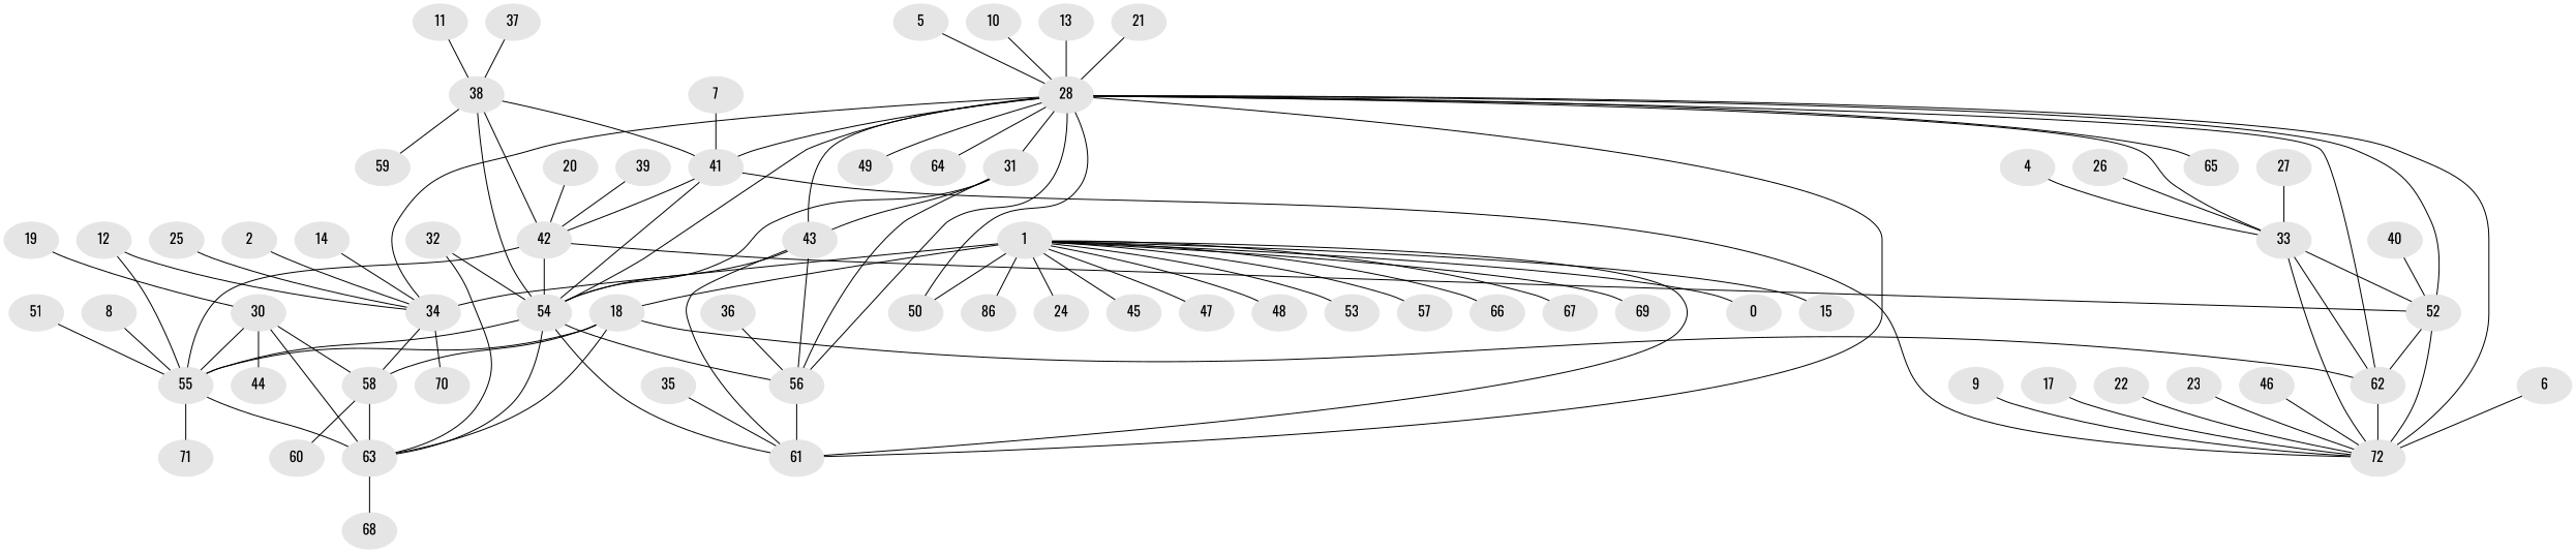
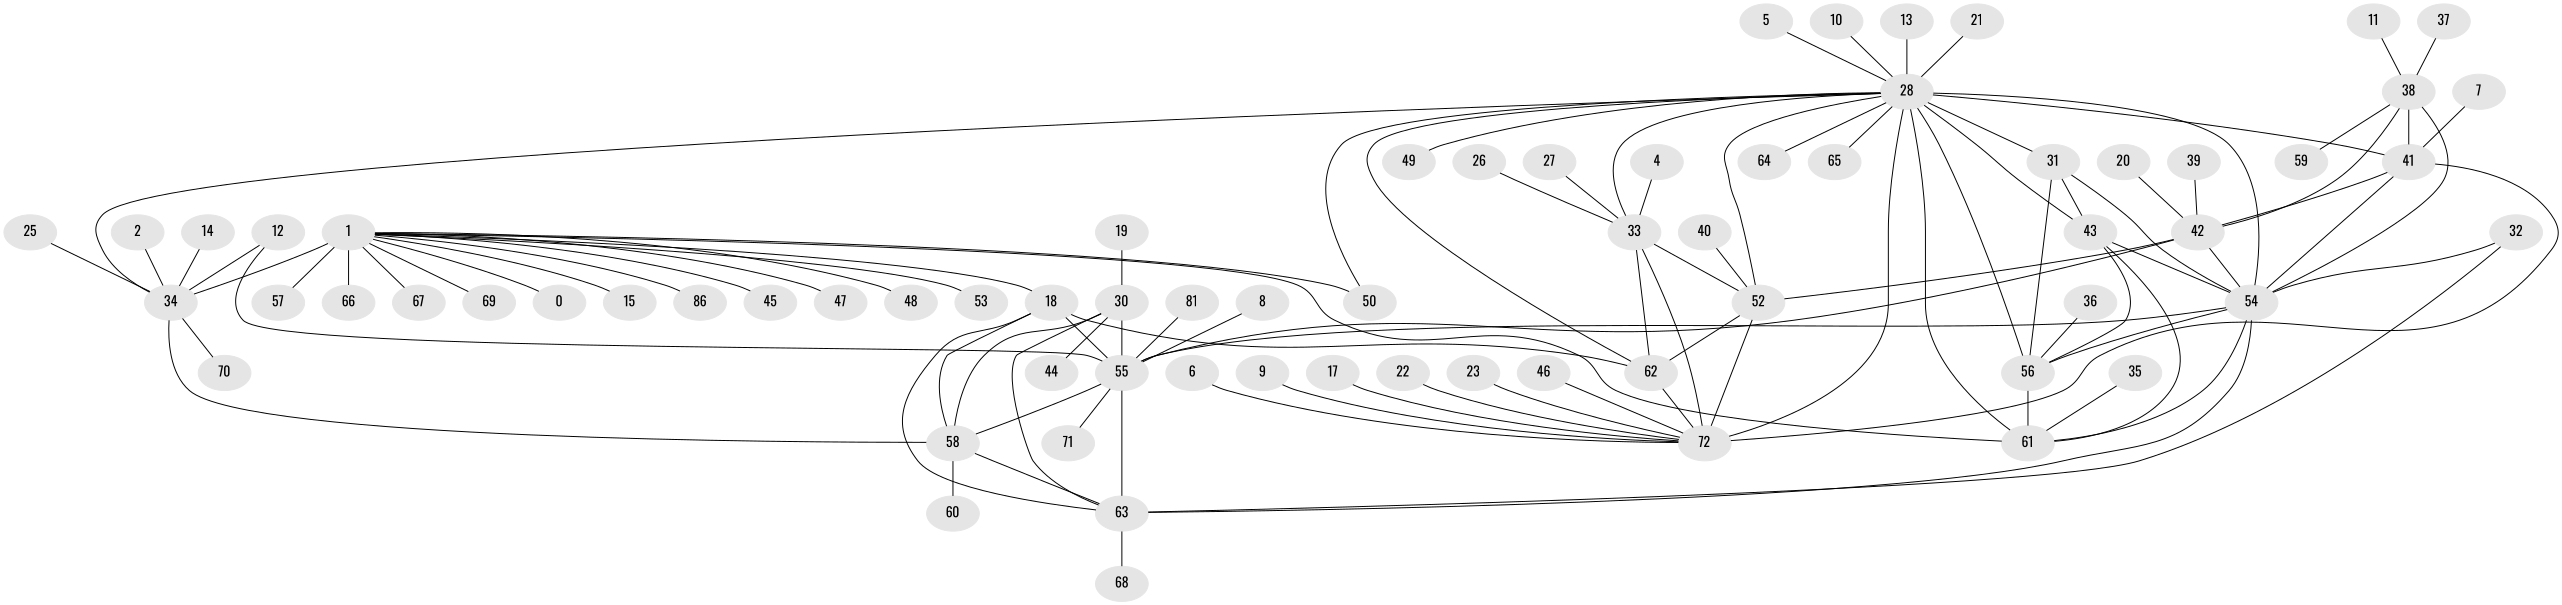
  graph {
    fontname=Oswald
    node [color=gray90 fontname=Oswald style=filled]
    edge [fontname=Oswald weight=1.0]
    n1 [label=0]
    1
    15
    n4 [label=86]
    18
-   24
    34
    45
    47
    48
    50
    53
    57
    61
    66
    67
    69
    55
    58
    62
    63
    70
    2
    4
    33
    72
    52
    5
    28
    41
    31
    43
    49
    54
    56
    64
    65
    6
    7
    42
    8
    71
    9
    10
    11
    38
    59
    12
    13
    14
    17
    30
    44
    60
    68
    19
    20
    21
    22
    23
    25
    26
    27
    32
    35
    36
    37
    39
    40
    46
-   51
+   51 [label=81]
    1 -- n1
    1 -- 15
    1 -- n4
    1 -- 18
-   1 -- 24
    1 -- 34 [weight=12.0]
    1 -- 45
    1 -- 47
    1 -- 48
    1 -- 50
    1 -- 53
    1 -- 57
    1 -- 61
    1 -- 66
    1 -- 67
    1 -- 69
    18 -- 55 [weight=3.0]
    18 -- 58
    18 -- 62
    18 -- 63
    34 -- 58
    34 -- 70
+   55 -- 58 [weight=3.0]
    55 -- 63 [weight=3.0]
    55 -- 71
    58 -- 63
    58 -- 60
    62 -- 72 [weight=3.0]
    63 -- 68
    2 -- 34
    4 -- 33
    33 -- 62
    33 -- 72 [weight=3.0]
    33 -- 52
    52 -- 62
    52 -- 72 [weight=3.0]
    5 -- 28
    28 -- 34
    28 -- 50
    28 -- 61 [weight=2.0]
    28 -- 62
    28 -- 33
    28 -- 72 [weight=3.0]
    28 -- 52
    28 -- 41
    28 -- 31 [weight=2.0]
    28 -- 43 [weight=2.0]
    28 -- 49
    28 -- 54 [weight=2.0]
    28 -- 56 [weight=2.0]
    28 -- 64
    28 -- 65
    41 -- 72
    41 -- 54
    41 -- 42
    31 -- 43
    31 -- 54
    31 -- 56
    43 -- 61
    43 -- 54
    43 -- 56
    54 -- 61
    54 -- 55
    54 -- 63
    54 -- 56
    56 -- 61
    6 -- 72
    7 -- 41
    42 -- 55
    42 -- 52
    42 -- 54
    8 -- 55
    9 -- 72
    10 -- 28
    11 -- 38
    38 -- 41 [weight=4.0]
    38 -- 54 [weight=4.0]
    38 -- 42 [weight=4.0]
    38 -- 59
    12 -- 34
    12 -- 55
    13 -- 28 [weight=2.0]
    14 -- 34
    17 -- 72
    30 -- 55 [weight=3.0]
    30 -- 58
    30 -- 63
    30 -- 44
    19 -- 30
    20 -- 42
    21 -- 28
    22 -- 72
    23 -- 72
    25 -- 34
    26 -- 33
    27 -- 33
    32 -- 63
    32 -- 54
    35 -- 61
    36 -- 56
    37 -- 38
    39 -- 42
    40 -- 52
    46 -- 72
    51 -- 55
  }
